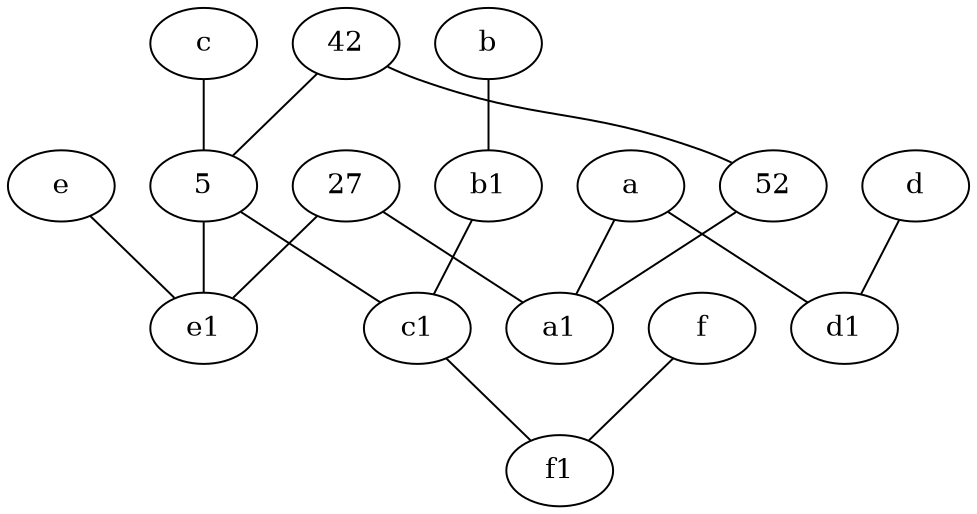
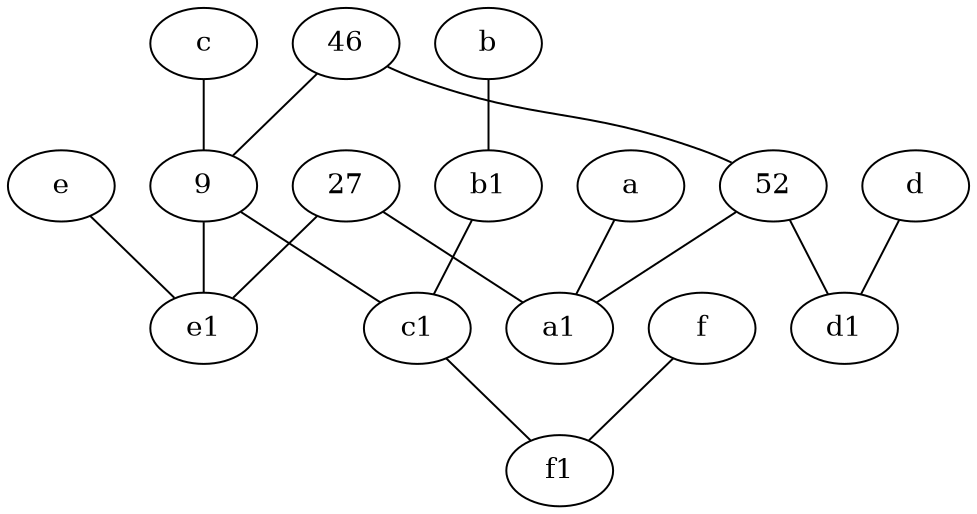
  graph {
    node [labelfontsize=50]
-   42
-   5
+   42 [label=46]
+   5 [label=9]
    52
    e1
    c1
    a1
    d1
    b1
    27
    f1
    c
    b
    e
    f
    a
    d
    42 -- 5
    42 -- 52
    5 -- e1
    5 -- c1
    52 -- a1
-   a -- d1
+   52 -- d1
    c1 -- f1
    b1 -- c1
    27 -- e1
    27 -- a1
    c -- 5
    b -- b1
    e -- e1
    f -- f1
    a -- a1
    d -- d1
  }
